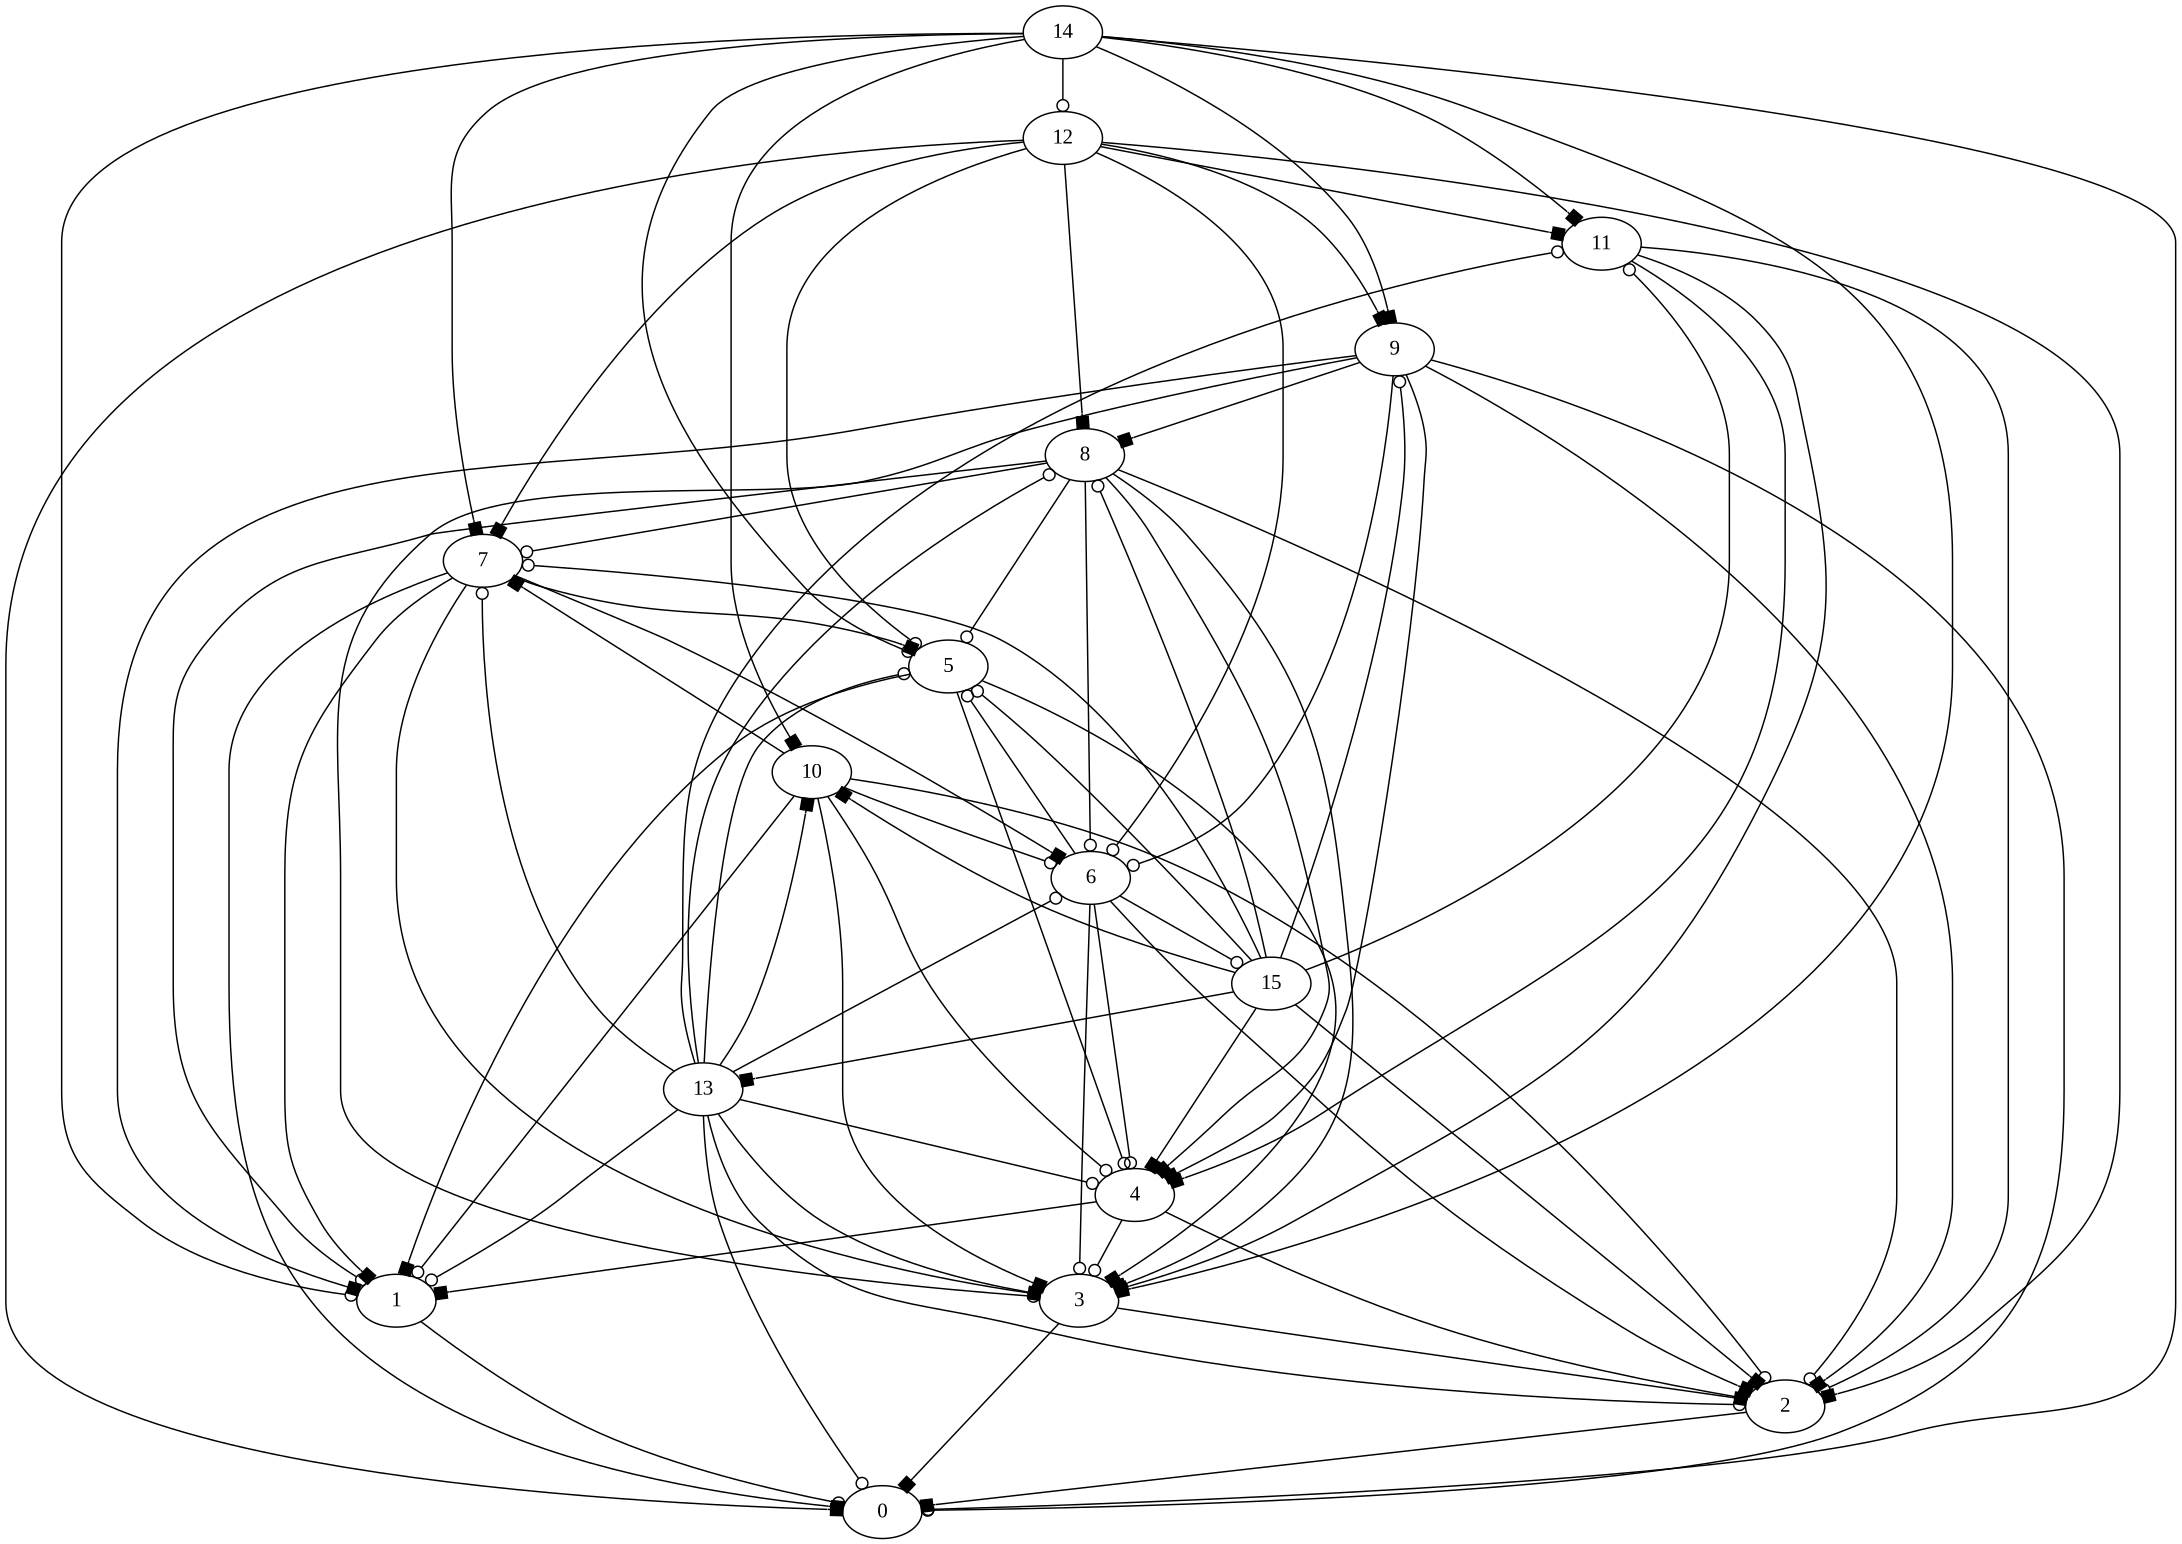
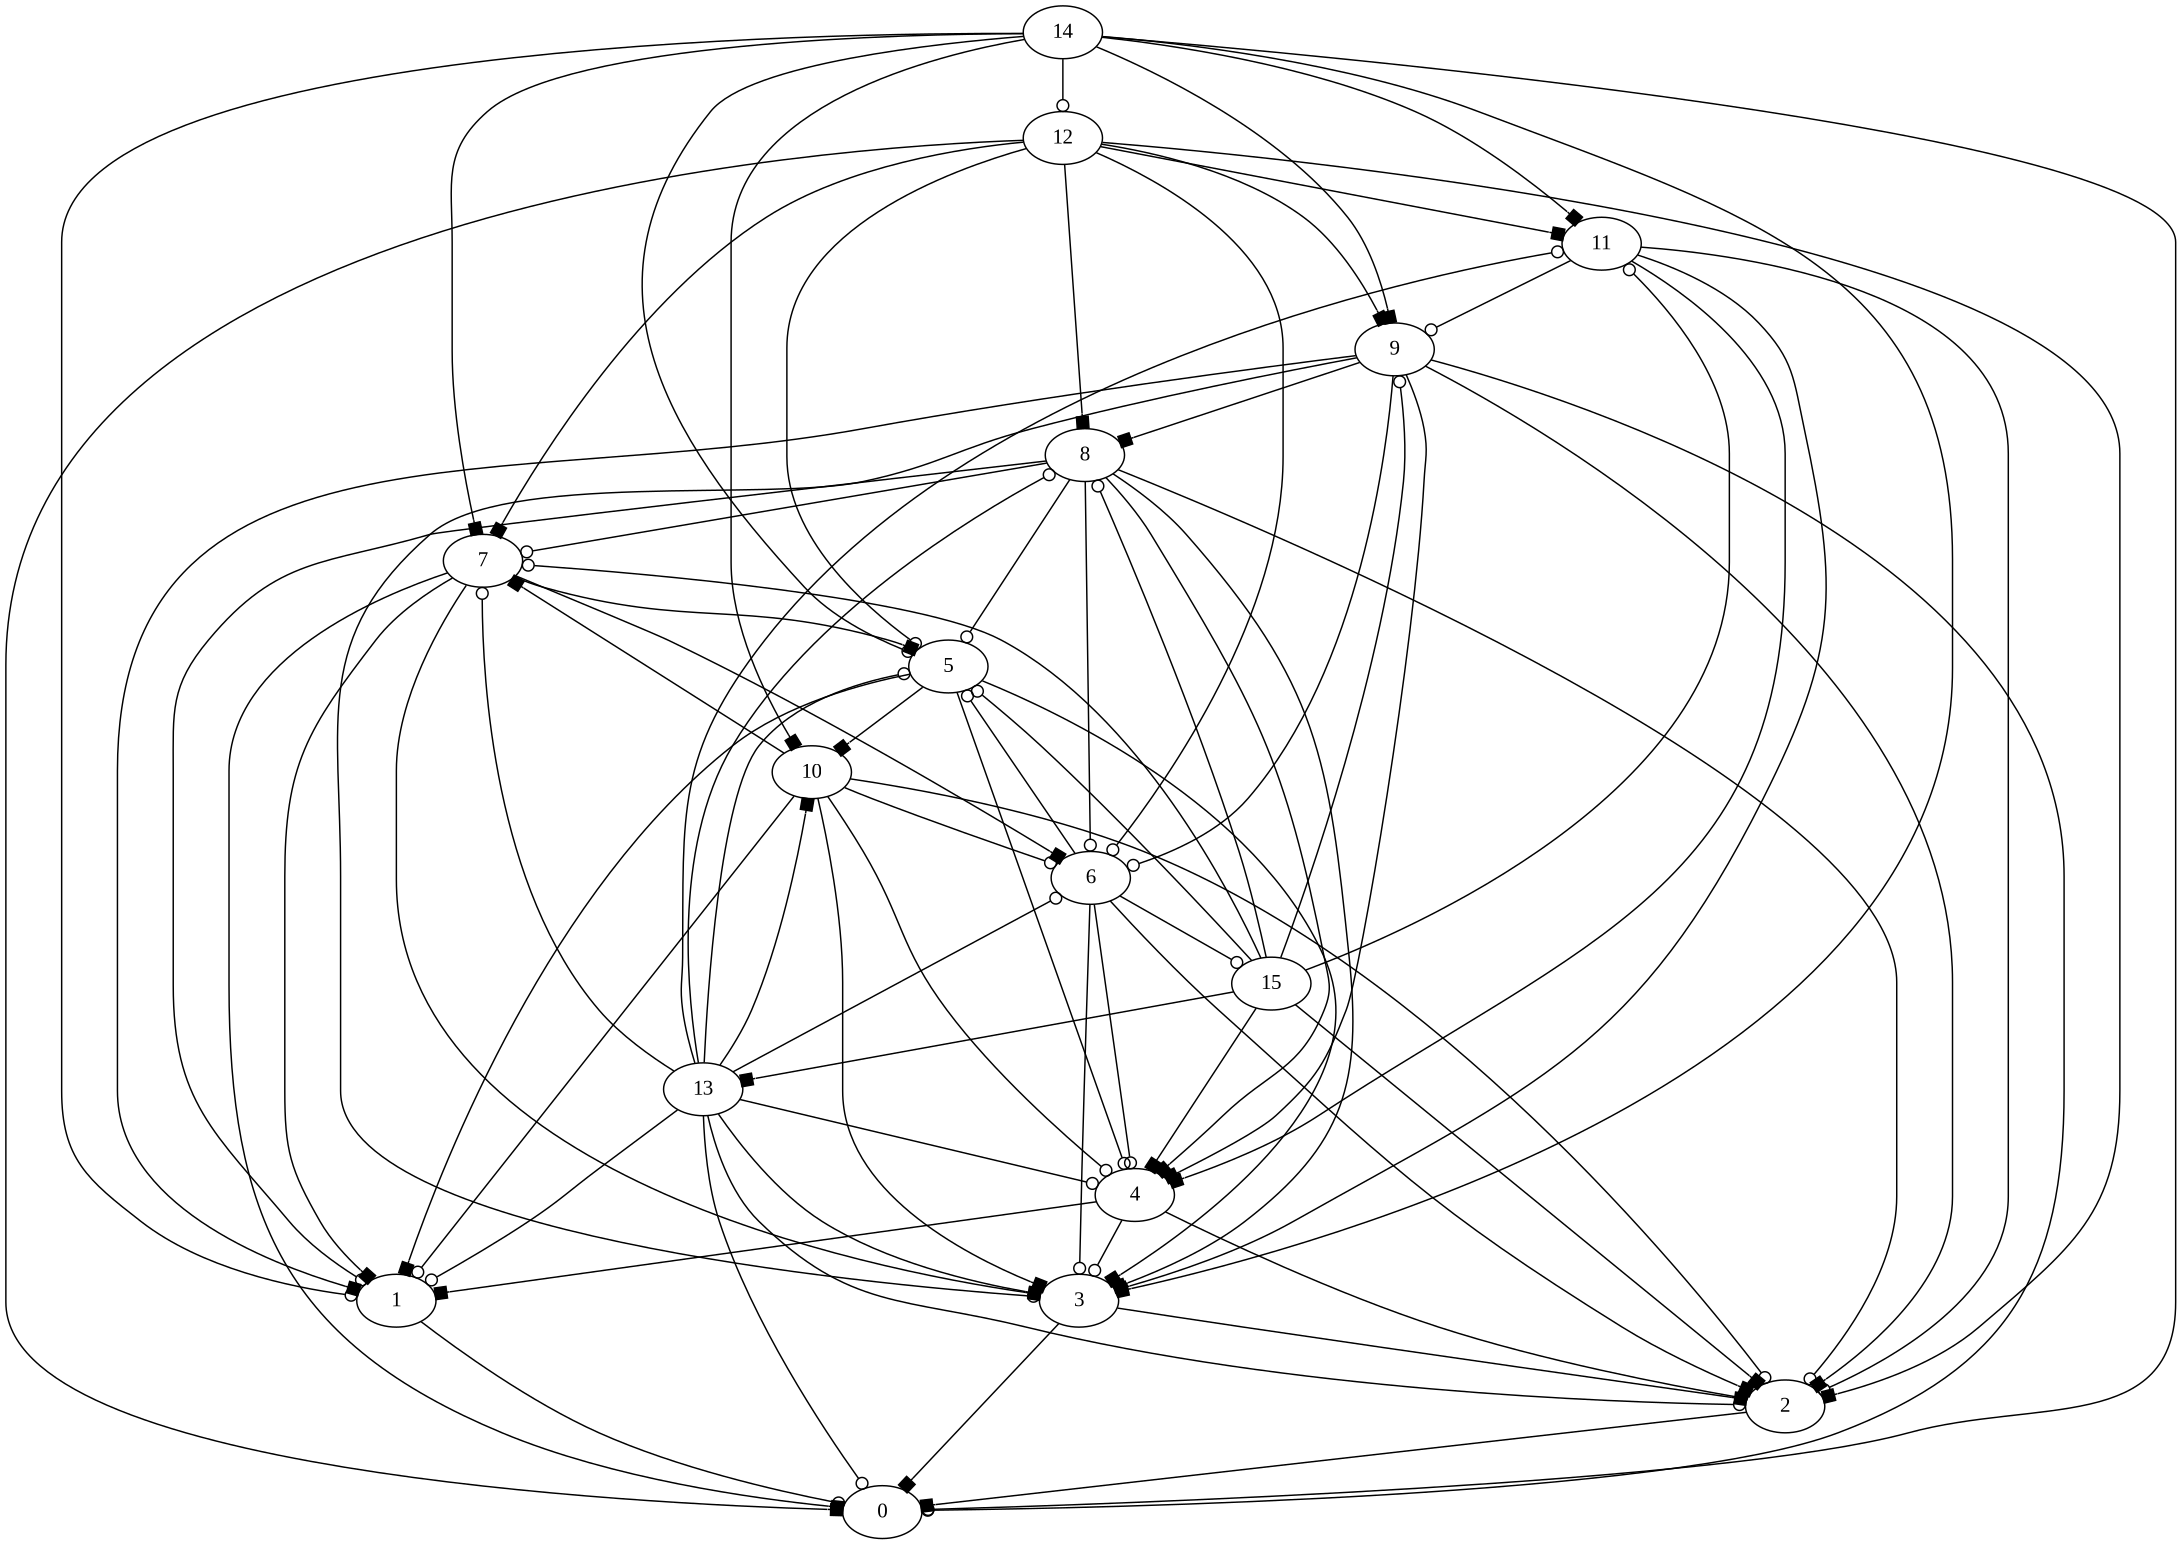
  digraph {
    "Duplicate states"=0
    GraphType=Random
    "Max states in OPEN"=0
    Modes="120000ms; topo-ordered tasks, ; Pruning: task equivalence, fixed order ready list, ; F-value: ; Optimisation: best schedule length (SL) optimisation on equal, "
    NumberOfTasks=16
    "Pruned using list schedule length"=17
    "States removed from OPEN"=0
    TargetSystem="Homogeneous-2"
    "Time to schedule (ms)"=82
    "Total idle time"=220
    "Total schedule length"=389
    "Total sequential time"=490
    "Total states created"=53
    fontname="Liberation Serif"
    node [Processor=1 "Start time"=0 Weight=10 fontname="Liberation Serif"]
    edge [Weight=10 arrowhead=odot fontname="Liberation Serif"]
    14 ["Finish time"=49 Processor=0 Weight=49]
    12 ["Finish time"=88 Processor=0 "Start time"=49 Weight=39]
    11 ["Finish time"=122 Processor=0 "Start time"=88 Weight=34]
    10 ["Finish time"=101 "Start time"=52 Weight=49]
    9 ["Finish time"=151 Processor=0 "Start time"=122 Weight=29]
    7 ["Finish time"=169 "Start time"=154 Weight=15]
    5 ["Finish time"=252 "Start time"=213 Weight=39]
    3 ["Finish time"=335 "Start time"=291 Weight=44]
    1 ["Finish time"=321 Processor=0 "Start time"=296 Weight=25]
    0 ["Finish time"=389 "Start time"=345 Weight=44]
    8 ["Finish time"=161 Processor=0 "Start time"=151]
    6 ["Finish time"=213 "Start time"=169 Weight=44]
    2 ["Finish time"=345 "Start time"=335]
    4 ["Finish time"=291 "Start time"=252 Weight=39]
    15 ["Finish time"=10]
    13 ["Finish time"=20 "Start time"=10]
    14 -> 12 [Weight=9]
    14 -> 11 [Weight=2 arrowhead=box]
    14 -> 10 [Weight=3 arrowhead=box]
    14 -> 9 [Weight=8 arrowhead=box]
    14 -> 7 [Weight=2 arrowhead=box]
    14 -> 5 [Weight=4]
    14 -> 3 [Weight=6 arrowhead=box]
    14 -> 1 [Weight=5]
    14 -> 0 [Weight=3]
    12 -> 11 [arrowhead=box]
    12 -> 9 [Weight=3 arrowhead=box]
    12 -> 7 [Weight=8 arrowhead=box]
    12 -> 5 [Weight=9]
    12 -> 0 [Weight=6 arrowhead=box]
    12 -> 8 [Weight=4 arrowhead=box]
    12 -> 6 [Weight=6]
    12 -> 2 [Weight=9 arrowhead=box]
+   11 -> 9
    11 -> 3 [arrowhead=box]
    11 -> 2 [Weight=2]
    11 -> 4 [Weight=2 arrowhead=box]
    10 -> 7 [Weight=5 arrowhead=box]
    10 -> 3 [Weight=9 arrowhead=box]
    10 -> 1 [Weight=6]
    10 -> 6 [Weight=4]
    10 -> 2
    10 -> 4 [Weight=7]
    9 -> 3 [Weight=8]
    9 -> 1 [Weight=4 arrowhead=box]
    9 -> 0 [Weight=5]
    9 -> 8 [Weight=3 arrowhead=box]
    9 -> 6 [Weight=8]
    9 -> 2 [Weight=7 arrowhead=box]
    9 -> 4 [Weight=6 arrowhead=box]
    7 -> 5 [Weight=3 arrowhead=box]
    7 -> 3 [arrowhead=box]
    7 -> 1 [Weight=7 arrowhead=box]
    7 -> 0 [Weight=3 arrowhead=box]
    7 -> 6 [Weight=5 arrowhead=box]
    5 -> 3 [Weight=6 arrowhead=box]
    5 -> 1 [Weight=8 arrowhead=box]
    5 -> 4 [Weight=9]
    3 -> 0 [Weight=4 arrowhead=box]
    3 -> 2 [Weight=5 arrowhead=box]
    1 -> 0 [Weight=3]
    8 -> 7 [Weight=3]
    8 -> 5 [Weight=6]
    8 -> 3 [Weight=2 arrowhead=box]
    8 -> 1 [Weight=9]
    8 -> 6 [Weight=7]
    8 -> 2 [Weight=2]
    8 -> 4 [arrowhead=box]
    6 -> 5 [Weight=7]
    6 -> 3
    6 -> 2 [Weight=5 arrowhead=box]
    6 -> 4
    6 -> 15 [Weight=2]
    2 -> 0 [arrowhead=box]
    4 -> 3 [Weight=8]
    4 -> 1 [Weight=5 arrowhead=box]
    4 -> 2 [Weight=7]
    15 -> 11 [Weight=7]
-   15 -> 10 [Weight=7 arrowhead=box]
+   5 -> 10 [Weight=7 arrowhead=box]
    15 -> 9
    15 -> 7 [Weight=8]
    15 -> 5 [Weight=6]
    15 -> 8 [Weight=4]
    15 -> 2 [Weight=3 arrowhead=box]
    15 -> 4 [Weight=2 arrowhead=box]
    15 -> 13 [Weight=7 arrowhead=box]
    13 -> 11 [Weight=3]
    13 -> 10 [Weight=4 arrowhead=box]
    13 -> 7 [Weight=6]
    13 -> 5 [Weight=7]
    13 -> 3 [Weight=4 arrowhead=box]
    13 -> 1
    13 -> 0
    13 -> 8 [Weight=7]
    13 -> 6 [Weight=6]
    13 -> 2 [Weight=7]
    13 -> 4 [Weight=4]
  }
